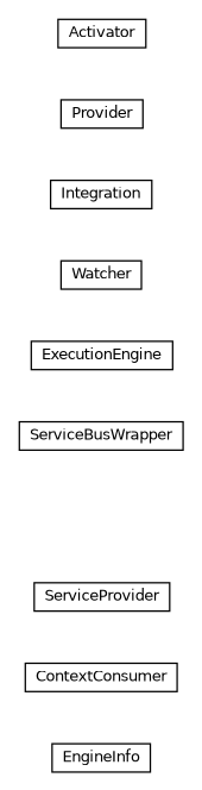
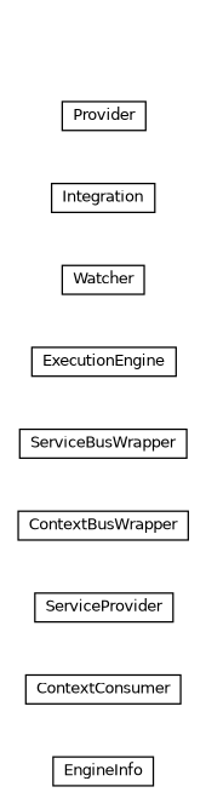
  digraph {
    nodesep=0.25
    ranksep=0.5
    rankdir=LR
    node [fontcolor=black fontname=Helvetica fontsize=10.0 shape=plaintext]
    n1 [label=<<table title="org.universAAL.service.orchestrator.EngineInfo" border="0" cellborder="1" cellspacing="0" cellpadding="2" port="p" href="./EngineInfo.html"> 		<tr><td><table border="0" cellspacing="0" cellpadding="1"> <tr><td align="center" balign="center"> EngineInfo </td></tr> 		</table></td></tr> 		</table>>]
    n2 [label=<<table title="org.universAAL.service.orchestrator.ContextConsumer" border="0" cellborder="1" cellspacing="0" cellpadding="2" port="p" href="./ContextConsumer.html"> 		<tr><td><table border="0" cellspacing="0" cellpadding="1"> <tr><td align="center" balign="center"> ContextConsumer </td></tr> 		</table></td></tr> 		</table>>]
    n3 [label=<<table title="org.universAAL.service.orchestrator.ServiceProvider" border="0" cellborder="1" cellspacing="0" cellpadding="2" port="p" href="./ServiceProvider.html"> 		<tr><td><table border="0" cellspacing="0" cellpadding="1"> <tr><td align="center" balign="center"> ServiceProvider </td></tr> 		</table></td></tr> 		</table>>]
+   n4 [label=<<table title="org.universAAL.service.orchestrator.ContextBusWrapper" border="0" cellborder="1" cellspacing="0" cellpadding="2" port="p" href="./ContextBusWrapper.html"> 		<tr><td><table border="0" cellspacing="0" cellpadding="1"> <tr><td align="center" balign="center"> ContextBusWrapper </td></tr> 		</table></td></tr> 		</table>>]
    n5 [label=<<table title="org.universAAL.service.orchestrator.ServiceBusWrapper" border="0" cellborder="1" cellspacing="0" cellpadding="2" port="p" href="./ServiceBusWrapper.html"> 		<tr><td><table border="0" cellspacing="0" cellpadding="1"> <tr><td align="center" balign="center"> ServiceBusWrapper </td></tr> 		</table></td></tr> 		</table>>]
    n6 [label=<<table title="org.universAAL.service.orchestrator.ExecutionEngine" border="0" cellborder="1" cellspacing="0" cellpadding="2" port="p" href="./ExecutionEngine.html"> 		<tr><td><table border="0" cellspacing="0" cellpadding="1"> <tr><td align="center" balign="center"> ExecutionEngine </td></tr> 		</table></td></tr> 		</table>>]
    n7 [label=<<table title="org.universAAL.service.orchestrator.Watcher" border="0" cellborder="1" cellspacing="0" cellpadding="2" port="p" href="./Watcher.html"> 		<tr><td><table border="0" cellspacing="0" cellpadding="1"> <tr><td align="center" balign="center"> Watcher </td></tr> 		</table></td></tr> 		</table>>]
    n8 [label=<<table title="org.universAAL.service.orchestrator.Integration" border="0" cellborder="1" cellspacing="0" cellpadding="2" port="p" href="./Integration.html"> 		<tr><td><table border="0" cellspacing="0" cellpadding="1"> <tr><td align="center" balign="center"> Integration </td></tr> 		</table></td></tr> 		</table>>]
    n9 [label=<<table title="org.universAAL.service.orchestrator.Provider" border="0" cellborder="1" cellspacing="0" cellpadding="2" port="p" href="./Provider.html"> 		<tr><td><table border="0" cellspacing="0" cellpadding="1"> <tr><td align="center" balign="center"> Provider </td></tr> 		</table></td></tr> 		</table>>]
-   n10 [label=<<table title="org.universAAL.service.orchestrator.Activator" border="0" cellborder="1" cellspacing="0" cellpadding="2" port="p" href="./Activator.html"> 		<tr><td><table border="0" cellspacing="0" cellpadding="1"> <tr><td align="center" balign="center"> Activator </td></tr> 		</table></td></tr> 		</table>>]
  }
